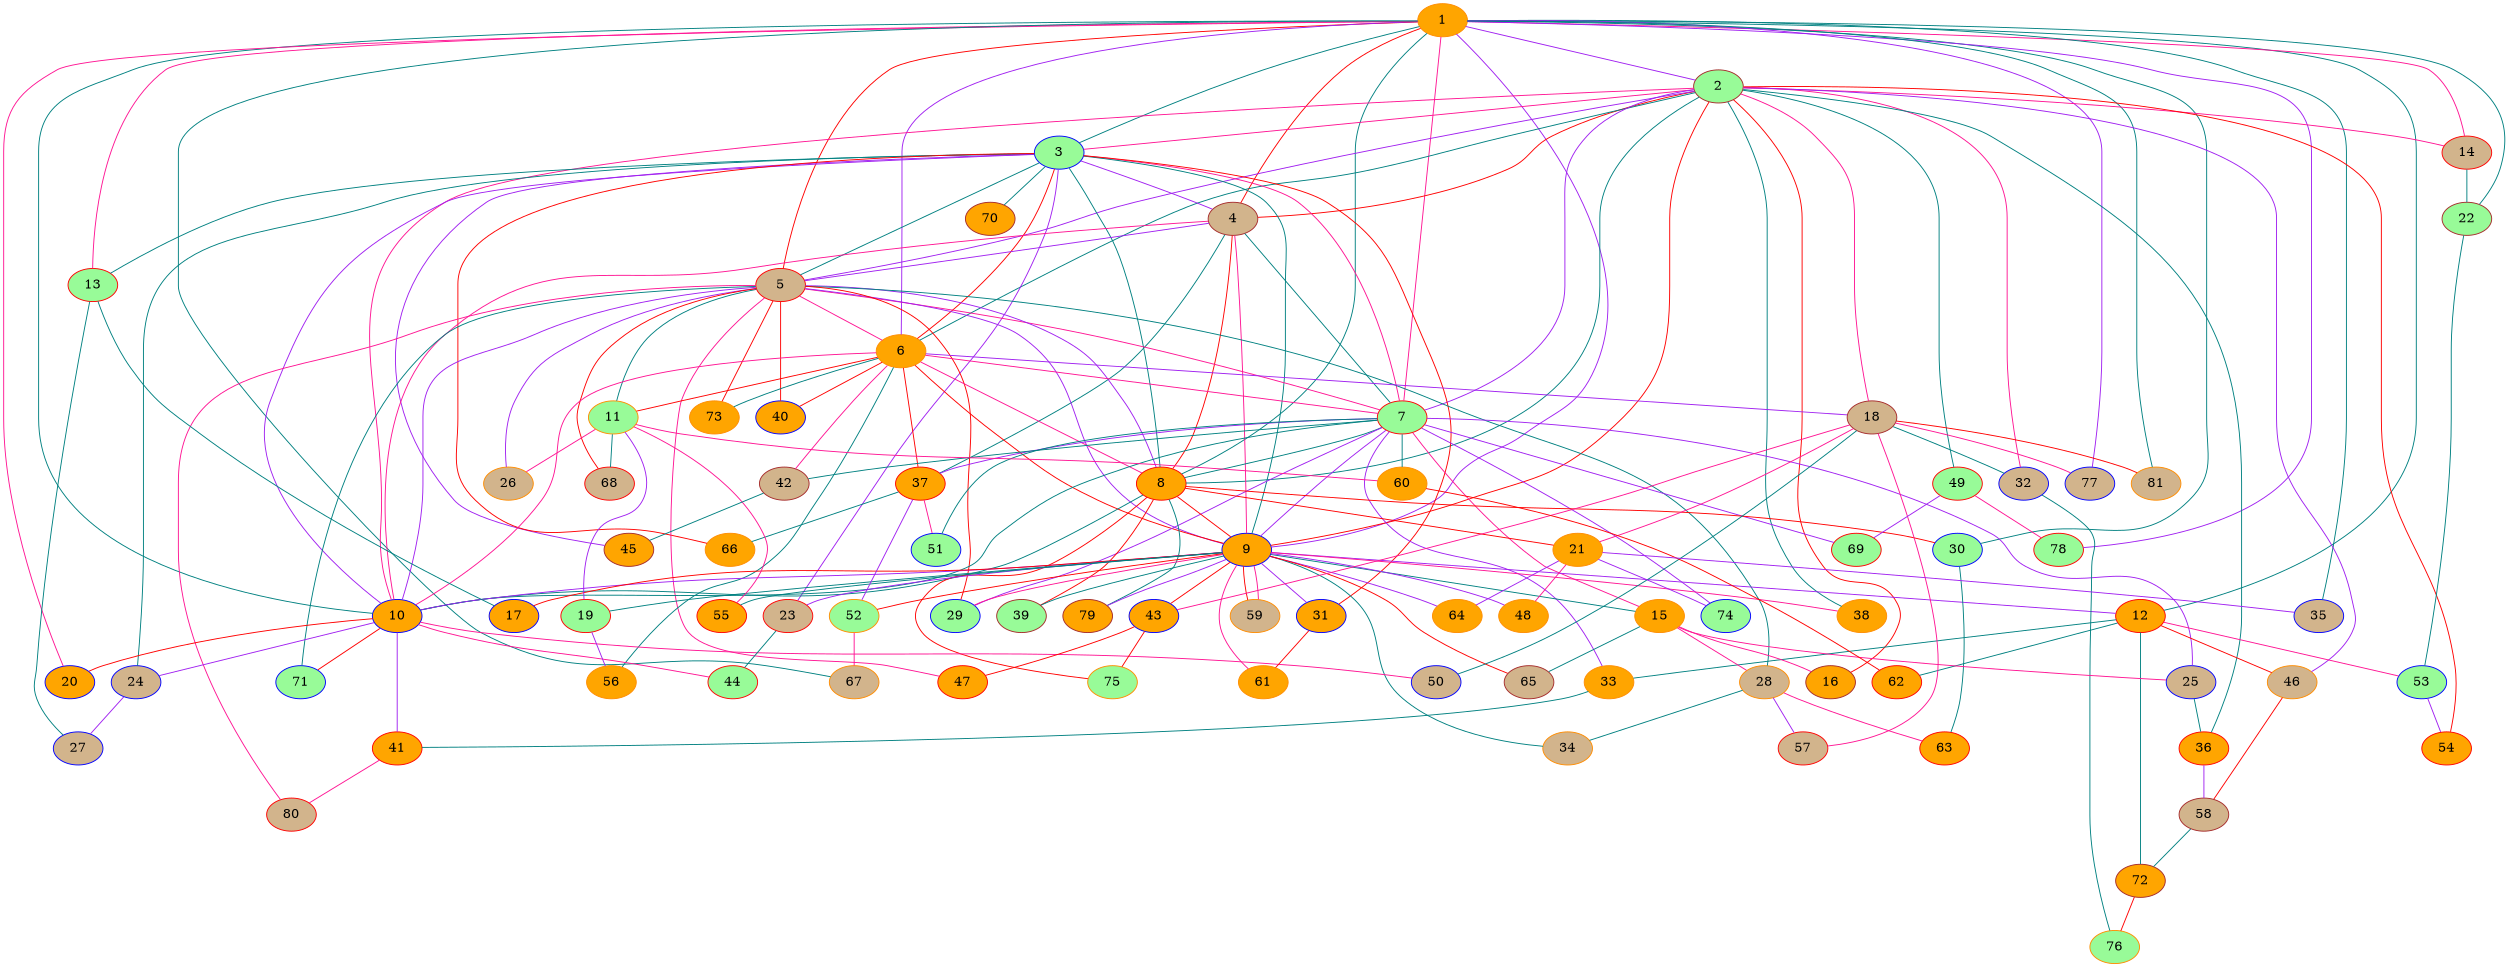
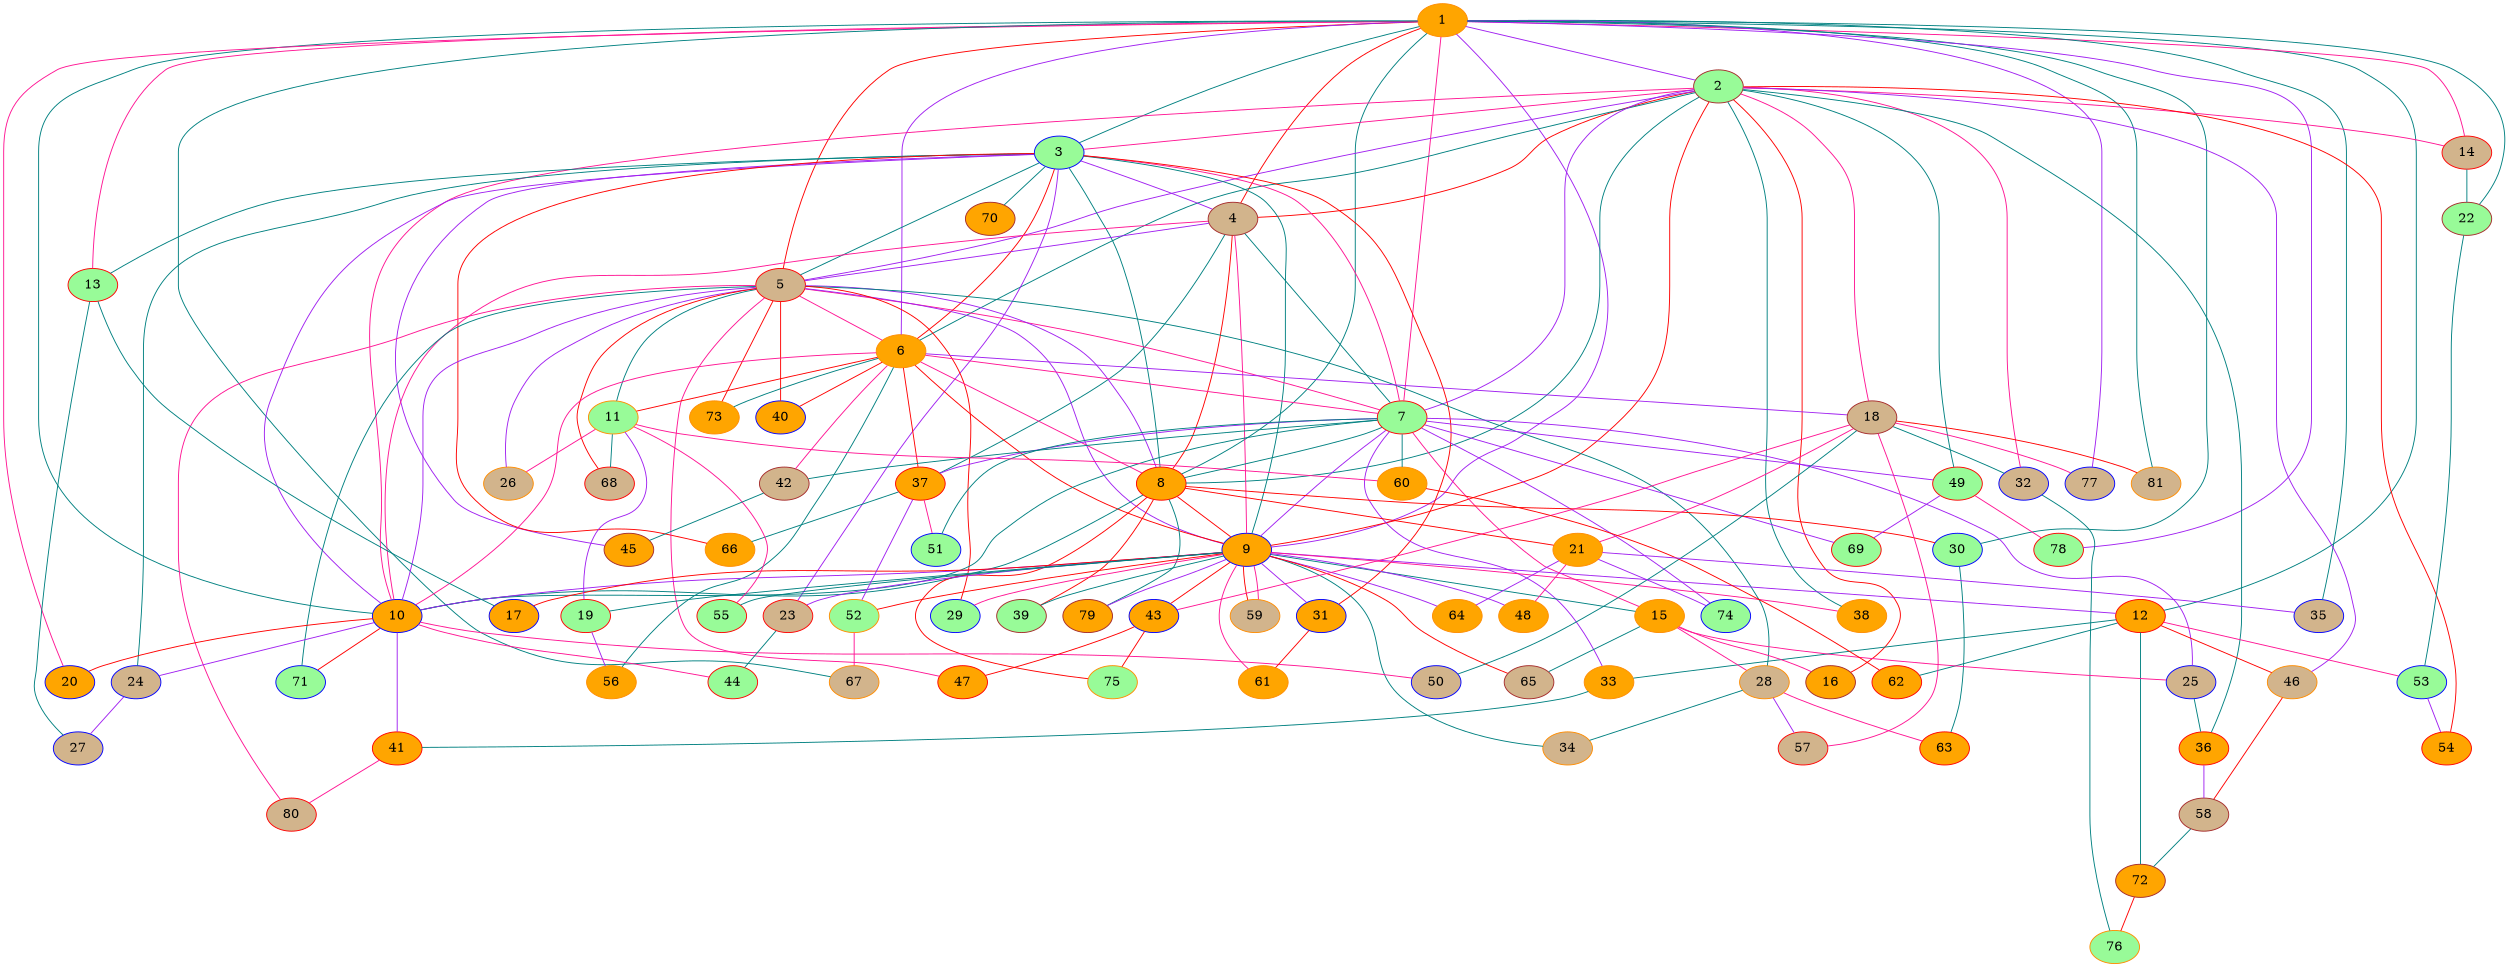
  graph {
    node [color=darkorange fillcolor=orange style=filled]
    edge [color=teal]
    1
    2 [color=brown fillcolor=palegreen]
    3 [color=blue fillcolor=palegreen]
    4 [color=brown fillcolor=tan]
    5 [color=red fillcolor=tan]
    6
    7 [color=red fillcolor=palegreen]
    8 [color=red]
    9 [color=blue]
    10 [color=blue]
    12 [color=red]
    13 [color=red fillcolor=palegreen]
    14 [color=red fillcolor=tan]
    20 [color=blue]
    22 [color=brown fillcolor=palegreen]
    30 [color=blue fillcolor=palegreen]
    35 [color=blue fillcolor=tan]
    67 [fillcolor=tan]
    77 [color=blue fillcolor=tan]
    78 [color=red fillcolor=palegreen]
    81 [fillcolor=tan]
    16 [color=brown]
    18 [color=brown fillcolor=tan]
    32 [color=blue fillcolor=tan]
    36 [color=red]
    38
    46 [fillcolor=tan]
    49 [color=red fillcolor=palegreen]
    54 [color=red]
    23 [color=red fillcolor=tan]
    24 [color=blue fillcolor=tan]
    31 [color=blue]
    45 [color=brown]
    66
    70 [color=brown]
    37 [color=red]
    11 [fillcolor=palegreen]
    26 [fillcolor=tan]
    28 [fillcolor=tan]
    29 [color=blue fillcolor=palegreen]
    40 [color=blue]
    47 [color=red]
    68 [color=red fillcolor=tan]
    71 [color=blue fillcolor=palegreen]
    73
    80 [color=red fillcolor=tan]
    42 [color=brown fillcolor=tan]
    56
    15
    25 [color=blue fillcolor=tan]
    33
    51 [color=blue fillcolor=palegreen]
    60
    69 [color=red fillcolor=palegreen]
    74 [color=blue fillcolor=palegreen]
    21
    39 [color=brown fillcolor=palegreen]
    75 [fillcolor=palegreen]
    79 [color=brown]
    17 [color=blue]
    19 [color=red fillcolor=palegreen]
    34 [fillcolor=tan]
    43 [color=blue]
    48
    52 [fillcolor=palegreen]
-   55 [color=red]
+   55 [color=red fillcolor=palegreen]
    59 [fillcolor=tan]
    61
    64
    65 [color=brown fillcolor=tan]
    41 [color=red]
    44 [color=red fillcolor=palegreen]
    50 [color=blue fillcolor=tan]
    53 [color=blue fillcolor=palegreen]
    62 [color=red]
    72 [color=brown]
    27 [color=blue fillcolor=tan]
    63 [color=red]
    57 [color=red fillcolor=tan]
    76 [fillcolor=palegreen]
    58 [color=brown fillcolor=tan]
    1 -- 2 [color=purple]
    1 -- 3
    1 -- 4 [color=red]
    1 -- 5 [color=red]
    1 -- 6 [color=purple]
    1 -- 7 [color=deeppink]
    1 -- 8
    1 -- 9 [color=purple]
    1 -- 10
    1 -- 12
    1 -- 13 [color=deeppink]
    1 -- 14 [color=deeppink]
    1 -- 20 [color=deeppink]
    1 -- 22
    1 -- 30
    1 -- 35
    1 -- 67
    1 -- 77 [color=purple]
    1 -- 78 [color=purple]
    1 -- 81
    2 -- 3 [color=deeppink]
    2 -- 4 [color=red]
    2 -- 5 [color=purple]
    2 -- 6
    2 -- 7 [color=purple]
    2 -- 8
    2 -- 9 [color=red]
    2 -- 10 [color=deeppink]
    2 -- 14 [color=deeppink]
    2 -- 16 [color=red]
    2 -- 18 [color=deeppink]
    2 -- 32 [color=deeppink]
    2 -- 36
    2 -- 38
    2 -- 46 [color=purple]
    2 -- 49
    2 -- 54 [color=red]
    3 -- 4 [color=purple]
    3 -- 5
    3 -- 6 [color=red]
    3 -- 7 [color=deeppink]
    3 -- 8
    3 -- 9
    3 -- 10 [color=purple]
    3 -- 13
    3 -- 23 [color=purple]
    3 -- 24
    3 -- 31 [color=red]
    3 -- 45 [color=purple]
    3 -- 66 [color=red]
    3 -- 70
    4 -- 5 [color=purple]
    4 -- 7
    4 -- 8 [color=red]
    4 -- 9 [color=deeppink]
    4 -- 10 [color=deeppink]
    4 -- 37
    5 -- 6 [color=deeppink]
    5 -- 7 [color=deeppink]
    5 -- 8 [color=purple]
    5 -- 9 [color=purple]
    5 -- 10 [color=purple]
    5 -- 11
    5 -- 26 [color=purple]
    5 -- 28
    5 -- 29 [color=red]
    5 -- 40 [color=red]
    5 -- 47 [color=deeppink]
    5 -- 68 [color=red]
    5 -- 71
    5 -- 73 [color=red]
    5 -- 80 [color=deeppink]
    6 -- 7 [color=deeppink]
    6 -- 8 [color=deeppink]
    6 -- 9 [color=red]
    6 -- 10 [color=deeppink]
    6 -- 18 [color=purple]
    6 -- 37 [color=red]
    6 -- 11 [color=red]
    6 -- 40 [color=red]
    6 -- 73
    6 -- 42 [color=deeppink]
    6 -- 56
    7 -- 8
    7 -- 9 [color=purple]
    7 -- 10
-   7 -- 29 [color=purple]
+   7 -- 49 [color=purple]
    7 -- 37 [color=purple]
    7 -- 42
    7 -- 15 [color=deeppink]
    7 -- 25 [color=purple]
    7 -- 33 [color=purple]
    7 -- 51
    7 -- 60
    7 -- 69 [color=purple]
    7 -- 74 [color=purple]
    8 -- 9 [color=red]
    8 -- 10
    8 -- 30 [color=red]
    8 -- 21 [color=red]
    8 -- 39 [color=red]
    8 -- 75 [color=red]
    8 -- 79
    9 -- 10 [color=purple]
    9 -- 12 [color=purple]
    9 -- 38 [color=deeppink]
    9 -- 23 [color=purple]
    9 -- 31 [color=purple]
    9 -- 29 [color=deeppink]
    9 -- 15
    9 -- 39
    9 -- 79 [color=purple]
    9 -- 17 [color=red]
    9 -- 19
    9 -- 34
    9 -- 43 [color=red]
    9 -- 48 [color=purple]
    9 -- 52 [color=red]
    9 -- 55
    9 -- 59 [color=red]
    9 -- 59 [color=deeppink]
    9 -- 61 [color=deeppink]
    9 -- 64 [color=purple]
    9 -- 65 [color=red]
    10 -- 20 [color=red]
    10 -- 24 [color=purple]
    10 -- 71 [color=red]
    10 -- 41 [color=purple]
    10 -- 44 [color=deeppink]
    10 -- 50 [color=deeppink]
    12 -- 46 [color=red]
    12 -- 33
    12 -- 53 [color=deeppink]
    12 -- 62
    12 -- 72
    13 -- 17
    13 -- 27
    14 -- 22
    22 -- 53
    30 -- 63
    18 -- 77 [color=deeppink]
    18 -- 81 [color=red]
    18 -- 32
    18 -- 21 [color=deeppink]
    18 -- 43 [color=deeppink]
    18 -- 50
    18 -- 57 [color=deeppink]
    32 -- 76
    36 -- 58 [color=purple]
    46 -- 58 [color=red]
    49 -- 78 [color=deeppink]
    49 -- 69 [color=purple]
    23 -- 44
    24 -- 27 [color=purple]
    31 -- 61 [color=red]
    37 -- 66
    37 -- 51 [color=deeppink]
    37 -- 52 [color=purple]
    11 -- 26 [color=deeppink]
    11 -- 68
    11 -- 60 [color=deeppink]
    11 -- 19 [color=purple]
    11 -- 55 [color=deeppink]
    28 -- 34
    28 -- 63 [color=deeppink]
    28 -- 57 [color=purple]
    42 -- 45
    15 -- 16 [color=deeppink]
    15 -- 28 [color=deeppink]
    15 -- 25 [color=deeppink]
    15 -- 65
    25 -- 36
    33 -- 41
    60 -- 62 [color=red]
    21 -- 35 [color=purple]
    21 -- 74 [color=purple]
    21 -- 48 [color=deeppink]
    21 -- 64 [color=purple]
    19 -- 56 [color=purple]
    43 -- 47 [color=red]
    43 -- 75 [color=red]
    52 -- 67 [color=deeppink]
    41 -- 80 [color=deeppink]
    53 -- 54 [color=purple]
    72 -- 76 [color=red]
    58 -- 72
  }
